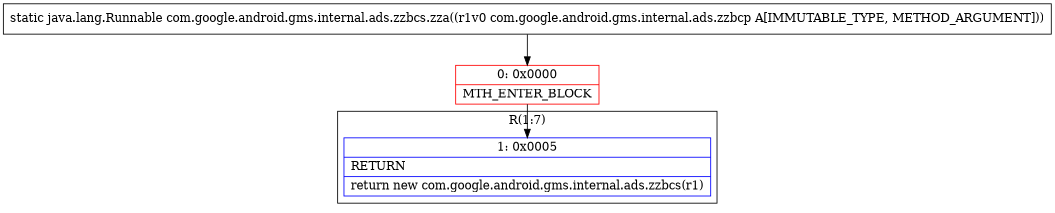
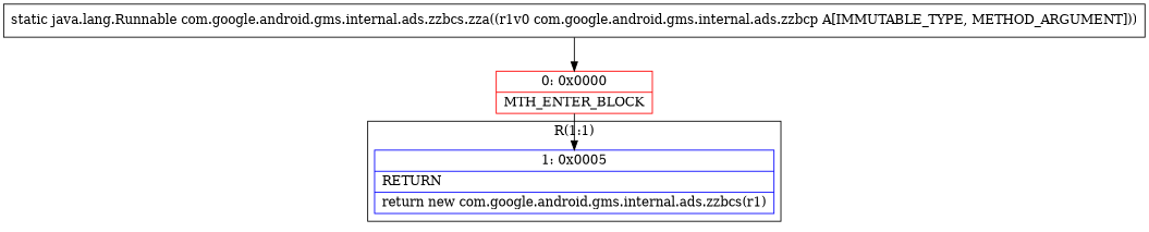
  digraph {
    node [shape=record]
    n1 [color=blue label="{1\:\ 0x0005|RETURN\l|return new com.google.android.gms.internal.ads.zzbcs(r1)\l}"]
    n2 [color=red label="{0\:\ 0x0000|MTH_ENTER_BLOCK\l}"]
    n3 [label="{static java.lang.Runnable com.google.android.gms.internal.ads.zzbcs.zza((r1v0 com.google.android.gms.internal.ads.zzbcp A[IMMUTABLE_TYPE, METHOD_ARGUMENT])) }"]
    subgraph cluster_1 {
-     label="R(1:7)"
+     label="R(1:1)"
      n1
    }
    n2 -> n1
    n3 -> n2
  }
